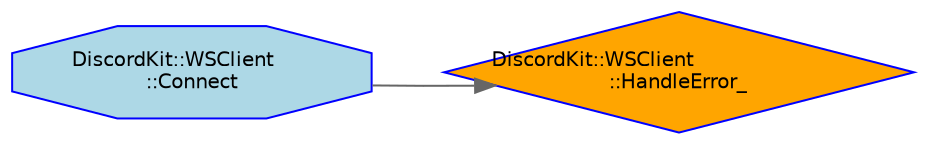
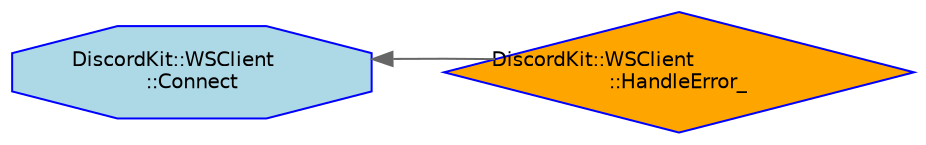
  digraph {
    rankdir=LR
    node [color=blue fontname=Helvetica fontsize=10 style=filled]
    n1 [fillcolor=lightblue fontcolor=black height=0.2 label="DiscordKit::WSClient\l::Connect" shape=octagon width=0.4]
    n2 [fillcolor=orange height=0.2 label="DiscordKit::WSClient\l::HandleError_" shape=diamond width=0.4]
-   n1 -> n2 [color=gray40 fontname=Helvetica fontsize=10 labelfontname=Helvetica labelfontsize=10 style=solid]
+   n2 -> n1 [color=gray40 fontname=Helvetica fontsize=10 labelfontname=Helvetica labelfontsize=10 style=solid]
  }
